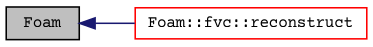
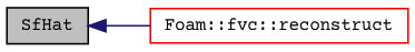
  digraph {
    rankdir=LR
    fontname="Courier Prime"
    node [fontname="Courier Prime" fontsize=10 shape=record]
-   n1 [color=black fillcolor=grey75 fontcolor=black height=0.2 label=Foam style=filled width=0.4]
+   n1 [color=black fillcolor=grey75 fontcolor=black height=0.2 label=SfHat style=filled width=0.4]
    n2 [color=red height=0.2 label="Foam::fvc::reconstruct" width=0.4]
    n1 -> n2 [color=midnightblue dir=back fontname="Courier Prime" fontsize=10 labelfontname=Helvetica labelfontsize=10 style=solid]
  }
